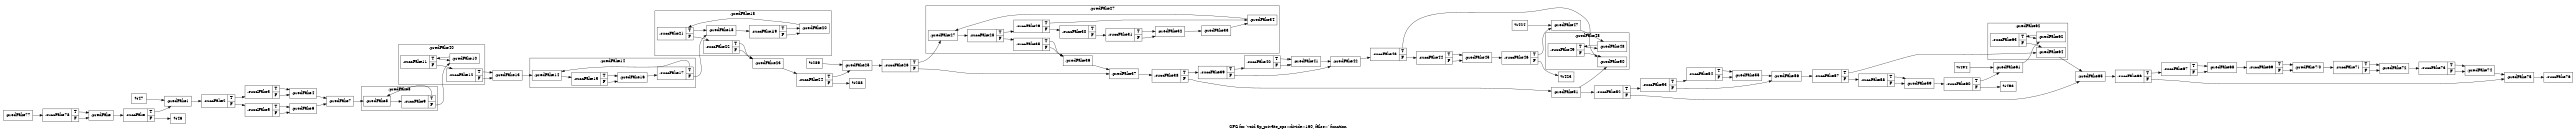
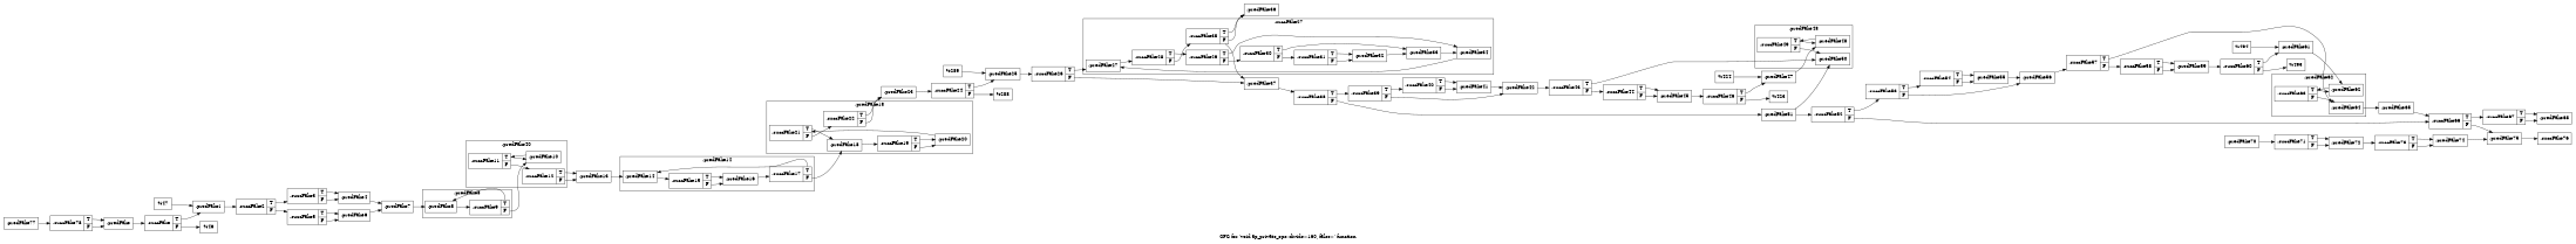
  digraph {
    label="CFG for 'void ap_private_ops::divide\<160, false\>' function"
    rankdir=LR
    node [filename="/mnt/xilinx/Vitis_HLS/2021.2/include/etc/ap_private.h" linenumber=981 shape=record]
    edge [execusionnum=0 filename="/mnt/xilinx/Vitis_HLS/2021.2/include/etc/ap_private.h"]
    n1 [label="{.predFake64}" linenumber=1057]
    n2 [label="{.predFake62}" linenumber=1052]
    n3 [label="{.succFake63|{<s0>T|<s1>F}}" linenumber=1052]
    n4 [label="{.predFake50}" linenumber=1031]
    n5 [label="{.predFake48}" linenumber=1026]
    n6 [label="{.succFake49|{<s0>T|<s1>F}}" linenumber=1026]
    n7 [label="{.predFake27}" linenumber=985]
    n8 [label="{.succFake28|{<s0>T|<s1>F}}" linenumber=985]
    n9 [label="{.succFake35|{<s0>T|<s1>F}}" linenumber=1001]
    n10 [label="{.succFake29|{<s0>T|<s1>F}}" linenumber=987]
    n11 [label="{.predFake32}" filename="" linenumber=""]
    n12 [label="{.predFake33}" filename="" linenumber=""]
    n13 [label="{.predFake34}" linenumber=1000]
    n14 [label="{.succFake30|{<s0>T|<s1>F}}" linenumber=990]
    n15 [label="{.succFake31|{<s0>T|<s1>F}}" linenumber=993]
    n16 [label="{.succFake22|{<s0>T|<s1>F}}"]
    n17 [label="{.predFake18}" linenumber=973]
    n18 [label="{.succFake19|{<s0>T|<s1>F}}" linenumber=973]
    n19 [label="{.predFake20}" linenumber=973]
    n20 [label="{.succFake21|{<s0>T|<s1>F}}" linenumber=973]
    n21 [label="{.predFake14}" linenumber=969]
    n22 [label="{.succFake15|{<s0>T|<s1>F}}" linenumber=969]
    n23 [label="{.predFake16}" linenumber=969]
    n24 [label="{.succFake17|{<s0>T|<s1>F}}" linenumber=969]
    n25 [label="{.succFake12|{<s0>T|<s1>F}}" linenumber=963]
    n26 [label="{.predFake10}" linenumber=955]
    n27 [label="{.succFake11|{<s0>T|<s1>F}}" linenumber=955]
    n28 [label="{.predFake8}" linenumber=946]
    n29 [label="{.succFake9|{<s0>T|<s1>F}}" linenumber=946]
    n30 [label="{.predFake65}" linenumber=1061]
    n31 [label="{.predFake36}" linenumber=1002]
    n32 [label="{.predFake23}"]
    n33 [label="{.predFake13}" linenumber=969]
    n34 [label="{.predFake77}" filename="" linenumber=""]
    n35 [label="{.succFake78|{<s0>T|<s1>F}}" linenumber=912]
    n36 [label="{.predFake}" linenumber=912]
    n37 [label="{.succFake|{<s0>T|<s1>F}}" linenumber=912]
    n38 [label="{.predFake1}" linenumber=921]
    n39 [label="{%46}" linenumber=912]
    n40 [label="{.succFake2|{<s0>T|<s1>F}}" linenumber=932]
    n41 [label="{.succFake3|{<s0>T|<s1>F}}" linenumber=936]
    n42 [label="{.succFake5|{<s0>T|<s1>F}}" linenumber=941]
    n43 [label="{%47}" linenumber=912]
    n44 [label="{.predFake4}" linenumber=937]
    n45 [label="{.predFake6}" filename="" linenumber=""]
    n46 [label="{.predFake7}" linenumber=945]
    n47 [label="{.succFake24|{<s0>T|<s1>F}}"]
    n48 [label="{.predFake25}" linenumber=982]
    n49 [label="{%288}"]
    n50 [label="{.succFake26|{<s0>T|<s1>F}}" linenumber=982]
    n51 [label="{.predFake37}" linenumber=1009]
    n52 [label="{%289}"]
    n53 [label="{.succFake38|{<s0>T|<s1>F}}" linenumber=1009]
    n54 [label="{.succFake39|{<s0>T|<s1>F}}" linenumber=1012]
    n55 [label="{.predFake51}" linenumber=1035]
    n56 [label="{.succFake40|{<s0>T|<s1>F}}" linenumber=1013]
    n57 [label="{.predFake42}" linenumber=1019]
    n58 [label="{.succFake52|{<s0>T|<s1>F}}" linenumber=1035]
    n59 [label="{.predFake41}" linenumber=1014]
    n60 [label="{.succFake43|{<s0>T|<s1>F}}" linenumber=1019]
    n61 [label="{.succFake53|{<s0>T|<s1>F}}" linenumber=1038]
    n62 [label="{.succFake44|{<s0>T|<s1>F}}" linenumber=1024]
    n63 [label="{.predFake45}" linenumber=1024]
    n64 [label="{.succFake46|{<s0>T|<s1>F}}" linenumber=1024]
    n65 [label="{.predFake47}" linenumber=1026]
    n66 [label="{%423}" linenumber=1024]
    n67 [label="{%424}" linenumber=1024]
    n68 [label="{.succFake54|{<s0>T|<s1>F}}" linenumber=1039]
    n69 [label="{.predFake56}" linenumber=1045]
    n70 [label="{.succFake66|{<s0>T|<s1>F}}" linenumber=1061]
    n71 [label="{.predFake55}" linenumber=1040]
    n72 [label="{.succFake57|{<s0>T|<s1>F}}" linenumber=1045]
    n73 [label="{.succFake67|{<s0>T|<s1>F}}" linenumber=1062]
    n74 [label="{.predFake75}" linenumber=1067]
    n75 [label="{.succFake58|{<s0>T|<s1>F}}" linenumber=1050]
    n76 [label="{.predFake59}" linenumber=1050]
    n77 [label="{.succFake60|{<s0>T|<s1>F}}" linenumber=1050]
    n78 [label="{.predFake61}" linenumber=1052]
    n79 [label="{%493}" linenumber=1050]
    n80 [label="{%494}" linenumber=1050]
    n81 [label="{.predFake68}" linenumber=1063]
    n82 [label="{.succFake76}" linenumber=1067]
-   n83 [label="{.succFake69|{<s0>T|<s1>F}}" linenumber=1063]
    n84 [label="{.predFake70}" linenumber=1064]
    n85 [label="{.succFake71|{<s0>T|<s1>F}}" linenumber=1064]
    n86 [label="{.predFake72}" linenumber=1065]
    n87 [label="{.succFake73|{<s0>T|<s1>F}}" linenumber=1065]
    n88 [label="{.predFake74}" linenumber=1066]
    subgraph cluster_1 {
      invocationtime=-1
      label=".predFake62"
      tripcount=0
      n1
      n2
      n3
    }
    subgraph cluster_2 {
      invocationtime=-1
      label=".predFake48"
      tripcount=0
      n4
      n5
      n6
    }
    subgraph cluster_3 {
      invocationtime=-1
-     label=".predFake27"
+     label=".succFake27"
      tripcount=0
      n7
      n8
      n9
      n10
      n11
      n12
      n13
      n14
      n15
    }
    subgraph cluster_4 {
      invocationtime=-1
      label=".predFake18"
      tripcount=0
      n16
      n17
      n18
      n19
      n20
    }
    subgraph cluster_5 {
      invocationtime=-1
      label=".predFake14"
      tripcount=0
      n21
      n22
      n23
      n24
    }
    subgraph cluster_6 {
      invocationtime=-1
      label=".predFake40"
      tripcount=0
      n25
      n26
      n27
    }
    subgraph cluster_7 {
      invocationtime=-1
      label=".predFake8"
      tripcount=0
      n28
      n29
    }
    n1 -> n30
    n2 -> n3
    n3 -> n1 [tailport=s1 filename=""]
    n3 -> n2 [tailport=s0]
    n5 -> n6
    n6 -> n4 [tailport=s1 filename=""]
    n6 -> n5 [tailport=s0]
    n7 -> n8
    n8 -> n9 [tailport=s1]
    n8 -> n10 [tailport=s0]
    n9 -> n31 [tailport=s0]
    n9 -> n31 [tailport=s1 execusionnum="" filename=""]
    n10 -> n13 [tailport=s0]
    n10 -> n14 [tailport=s1]
    n11 -> n12 [filename=""]
    n12 -> n13 [filename=""]
    n13 -> n7
+   n14 -> n12 [tailport=s0]
    n14 -> n15 [tailport=s1]
    n15 -> n11 [tailport=s0]
    n15 -> n11 [tailport=s1]
    n16 -> n32 [tailport=s0 filename=""]
    n16 -> n32 [tailport=s1 execusionnum="" filename=""]
    n17 -> n18
    n18 -> n19 [tailport=s0]
    n18 -> n19 [tailport=s1 execusionnum="" filename=""]
    n19 -> n20
    n20 -> n16 [tailport=s1]
    n20 -> n17 [tailport=s0]
    n21 -> n22
    n22 -> n23 [tailport=s0]
    n22 -> n23 [tailport=s1 execusionnum="" filename=""]
    n23 -> n24
    n24 -> n17 [tailport=s1]
    n24 -> n21 [tailport=s0]
    n25 -> n33 [tailport=s0]
    n25 -> n33 [tailport=s1 execusionnum="" filename=""]
    n26 -> n27
    n27 -> n25 [tailport=s1]
    n27 -> n26 [tailport=s0]
    n28 -> n29
    n29 -> n26 [tailport=s1]
    n29 -> n28 [tailport=s0]
    n30 -> n70
-   n31 -> n51
+   n9 -> n51
    n32 -> n47
    n33 -> n21
    n34 -> n35
    n35 -> n36 [tailport=s0 filename=""]
    n35 -> n36 [tailport=s1 execusionnum="" filename=""]
    n36 -> n37
    n37 -> n38 [tailport=s0]
    n37 -> n39 [tailport=s1 execusionnum="" filename=""]
    n38 -> n40
    n40 -> n41 [tailport=s0]
    n40 -> n42 [tailport=s1]
    n41 -> n44 [tailport=s0]
    n41 -> n44 [tailport=s1 execusionnum="" filename=""]
    n42 -> n45 [tailport=s0]
    n42 -> n45 [tailport=s1 execusionnum="" filename=""]
    n43 -> n38 [execusionnum="" filename=""]
    n44 -> n46
    n45 -> n46 [filename=""]
    n46 -> n28
    n47 -> n48 [tailport=s0]
    n47 -> n49 [tailport=s1 execusionnum="" filename=""]
    n48 -> n50
    n50 -> n7 [tailport=s0]
    n50 -> n51 [tailport=s1]
    n51 -> n53
    n52 -> n48 [execusionnum="" filename=""]
    n53 -> n54 [tailport=s0]
    n53 -> n55 [tailport=s1 execusionnum="" filename=""]
    n54 -> n56 [tailport=s0]
    n54 -> n57 [tailport=s1]
    n55 -> n4
    n55 -> n58
    n56 -> n59 [tailport=s0]
    n56 -> n59 [tailport=s1 execusionnum="" filename=""]
    n57 -> n60
-   n58 -> n30 [tailport=s1 execusionnum="" filename=""]
+   n58 -> n70 [tailport=s1 execusionnum="" filename=""]
    n58 -> n61 [tailport=s0]
    n59 -> n57
    n60 -> n4 [tailport=s0]
    n60 -> n62 [tailport=s1]
    n61 -> n68 [tailport=s0]
    n61 -> n69 [tailport=s1]
    n62 -> n63 [tailport=s0 execusionnum="" filename=""]
    n62 -> n63 [tailport=s1 filename=""]
    n63 -> n64
    n64 -> n65 [tailport=s0]
    n64 -> n66 [tailport=s1 execusionnum="" filename=""]
    n65 -> n5
    n67 -> n65 [execusionnum="" filename=""]
    n68 -> n71 [tailport=s0]
    n68 -> n71 [tailport=s1 execusionnum="" filename=""]
    n69 -> n72
    n70 -> n73 [tailport=s0]
    n70 -> n74 [tailport=s1 execusionnum="" filename=""]
    n71 -> n69
    n72 -> n1 [tailport=s0]
    n72 -> n75 [tailport=s1]
    n73 -> n81 [tailport=s0 execusionnum="" filename=""]
    n73 -> n81 [tailport=s1]
    n74 -> n82
    n75 -> n76 [tailport=s0 execusionnum="" filename=""]
    n75 -> n76 [tailport=s1 filename=""]
    n76 -> n77
    n77 -> n78 [tailport=s0]
    n77 -> n79 [tailport=s1 execusionnum="" filename=""]
    n78 -> n2
    n80 -> n78 [execusionnum="" filename=""]
-   n81 -> n83
-   n83 -> n84 [tailport=s0 execusionnum="" filename=""]
-   n83 -> n84 [tailport=s1]
    n84 -> n85
    n85 -> n86 [tailport=s0 execusionnum="" filename=""]
    n85 -> n86 [tailport=s1]
    n86 -> n87
    n87 -> n88 [tailport=s0 execusionnum="" filename=""]
    n87 -> n88 [tailport=s1]
    n88 -> n74
  }
